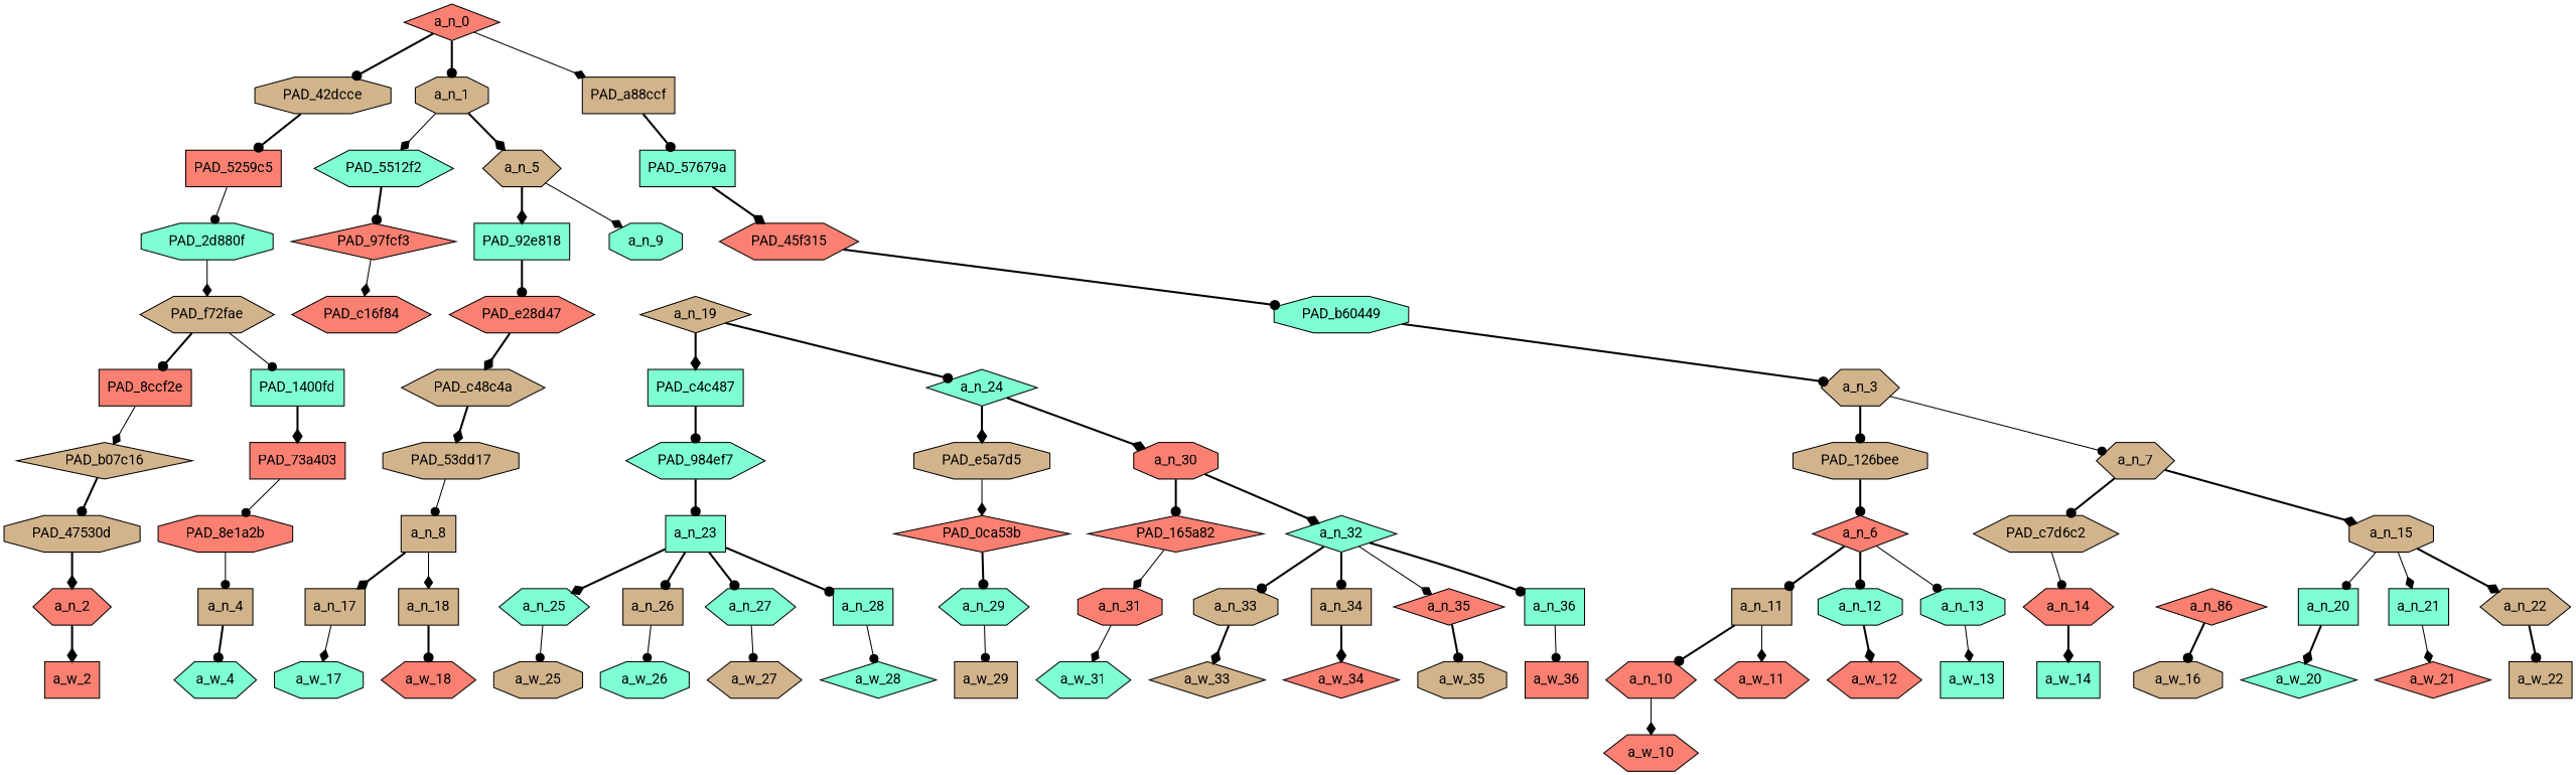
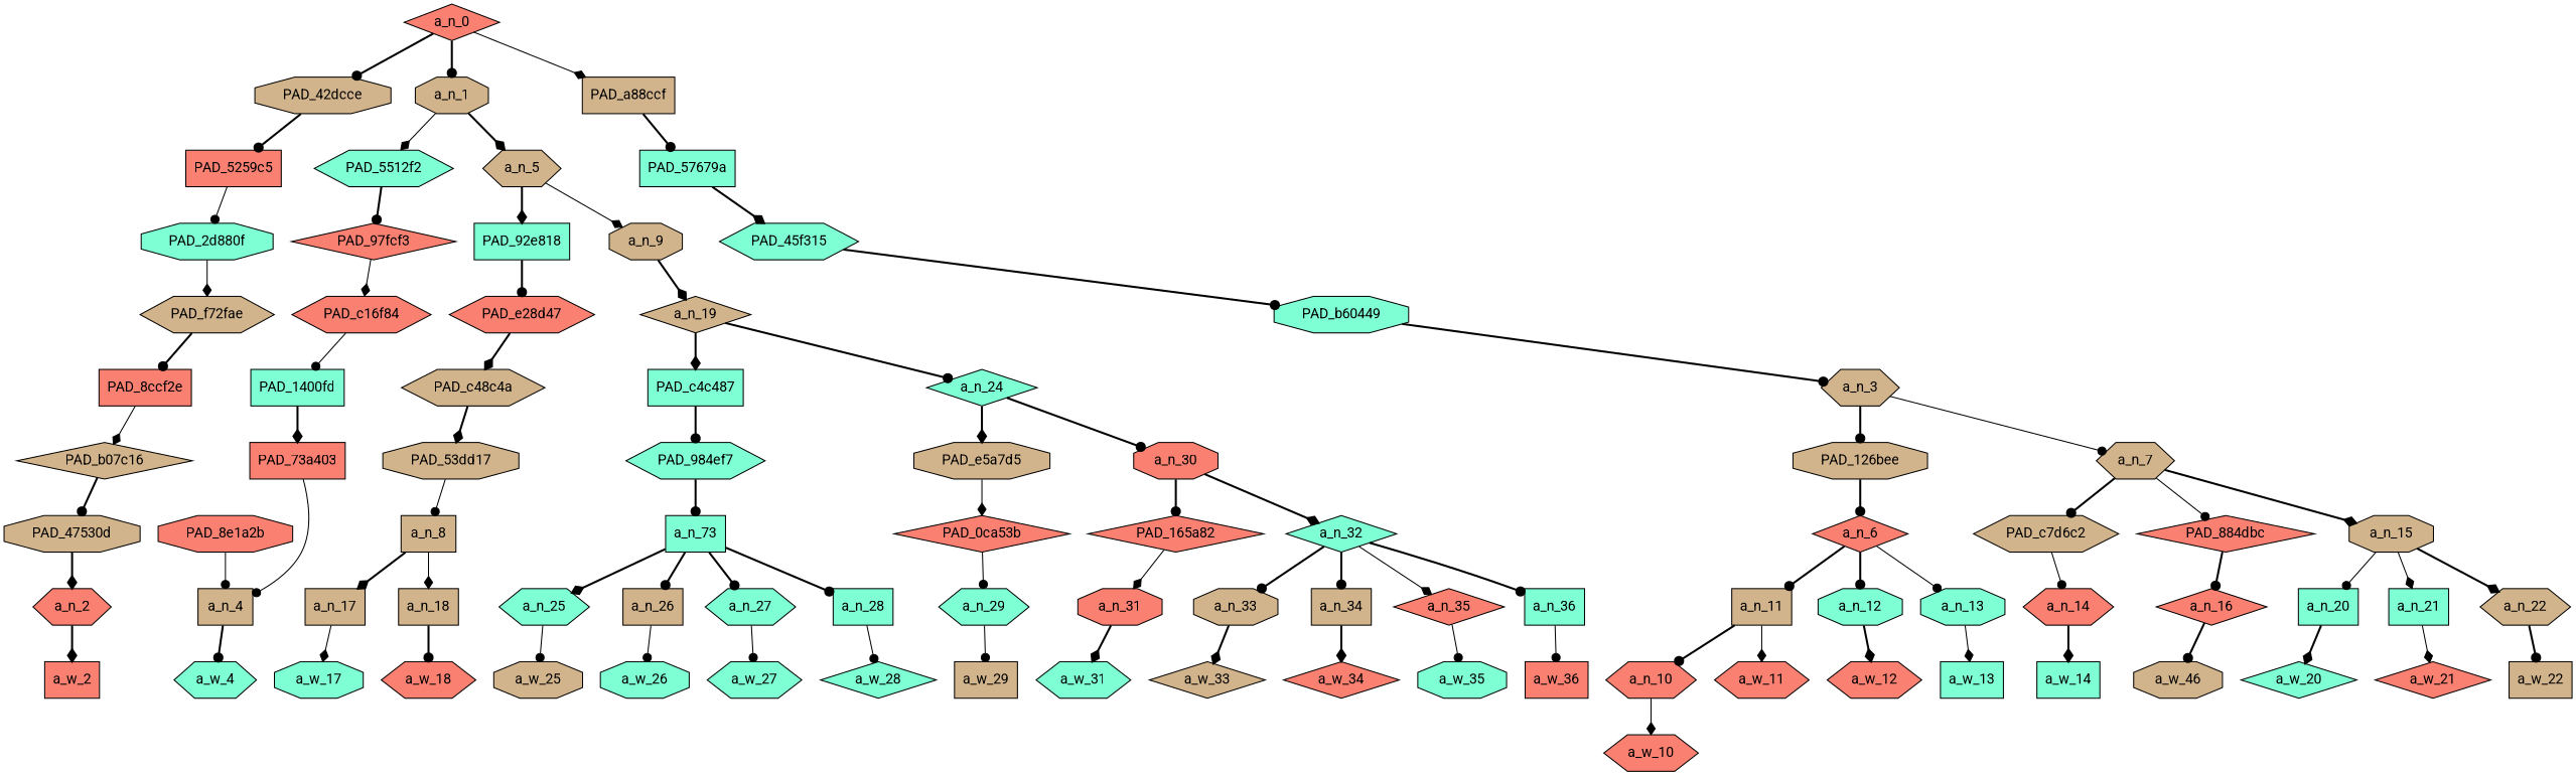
  strict digraph {
    fontname=Roboto
    node [div_dir=1 fillcolor=tan fontname=Roboto index=0 level=1 shape=box style=filled text_span="[13]" value=0.02826235]
    edge [arrowhead=dot fontname=Roboto style=bold]
    a_n_0 [fillcolor=salmon level=9 shape=diamond text_span="[0, 1, 2, 3, 4, 5, 6, 7, 8, 9, 10, 11, 12, 13, 14, 15, 16, 17, 18, 19, 20, 21, 22]" value=1.00000001]
    PAD_42dcce [index=1 level=8 shape=octagon]
    a_n_1 [level=8 shape=octagon text_span="[0, 1, 2, 3, 4, 5, 6, 7, 8, 9, 10, 11, 12]" value=0.52970913]
    n4 [index=2 label=PAD_a88ccf level=8 text_span="[14, 15, 16, 17, 18, 19, 20, 21, 22]" value=0.44189934]
    PAD_5259c5 [fillcolor=salmon index=2 level=7]
    PAD_5512f2 [fillcolor=aquamarine level=7 shape=hexagon text_span="[0]" value=0.03419282]
    a_n_5 [index=1 level=7 shape=hexagon text_span="[1, 2, 3, 4, 5, 6, 7, 8, 9, 10, 11, 12]" value=0.49540650]
    PAD_57679a [fillcolor=aquamarine index=3 level=7 text_span="[14, 15, 16, 17, 18, 19, 20, 21, 22]" value=0.44189934]
    PAD_2d880f [fillcolor=aquamarine index=3 level=6 shape=octagon]
    PAD_97fcf3 [fillcolor=salmon level=6 shape=diamond text_span="[0]" value=0.03419282]
    PAD_92e818 [fillcolor=aquamarine index=1 level=6 text_span="[1, 2]" value=0.06996512]
-   a_n_9 [fillcolor=aquamarine index=2 level=6 shape=octagon text_span="[3, 4, 5, 6, 7, 8, 9, 10, 11, 12]" value=0.42536146]
-   PAD_45f315 [fillcolor=salmon index=4 level=6 shape=hexagon text_span="[14, 15, 16, 17, 18, 19, 20, 21, 22]" value=0.44189934]
+   a_n_9 [index=2 level=6 shape=octagon text_span="[3, 4, 5, 6, 7, 8, 9, 10, 11, 12]" value=0.42536146]
+   PAD_45f315 [fillcolor=aquamarine index=4 level=6 shape=hexagon text_span="[14, 15, 16, 17, 18, 19, 20, 21, 22]" value=0.44189934]
    PAD_f72fae [index=3 level=5 shape=hexagon]
    PAD_8ccf2e [fillcolor=salmon index=4 level=4]
    PAD_b07c16 [index=5 level=3 shape=diamond]
    PAD_47530d [index=6 level=2 shape=octagon]
    a_n_2 [fillcolor=salmon index=13 shape=hexagon]
    a_w_2 [div_dir=0 fillcolor=salmon index=13 level=0 value=and]
    PAD_c16f84 [fillcolor=salmon level=5 shape=hexagon text_span="[0]" value=0.03419282]
    PAD_e28d47 [fillcolor=salmon index=1 level=5 shape=hexagon text_span="[1, 2]" value=0.06996512]
    a_n_19 [index=2 level=5 shape=diamond text_span="[3, 4, 5, 6, 7, 8, 9, 10, 11, 12]" value=0.42529178]
    PAD_1400fd [fillcolor=aquamarine level=4 text_span="[0]" value=0.03419282]
    PAD_73a403 [fillcolor=salmon level=3 text_span="[0]" value=0.03419282]
    PAD_8e1a2b [fillcolor=salmon level=2 shape=octagon text_span="[0]" value=0.03419282]
    a_n_4 [text_span="[0]" value=0.03419282]
    a_w_4 [div_dir=0 fillcolor=aquamarine level=0 shape=hexagon text_span="[0]" value="<user>"]
    PAD_c48c4a [index=1 level=4 shape=hexagon text_span="[1, 2]" value=0.06996512]
    PAD_c4c487 [fillcolor=aquamarine index=2 level=4 text_span="[3, 4, 5, 6]" value=0.15224084]
    a_n_24 [fillcolor=aquamarine index=3 level=4 shape=diamond text_span="[7, 8, 9, 10, 11, 12]" value=0.27298125]
    PAD_53dd17 [index=1 level=3 shape=octagon text_span="[1, 2]" value=0.06996512]
    a_n_8 [index=1 level=2 text_span="[1, 2]" value=0.06996512]
    a_n_17 [index=1 text_span="[1]" value=0.03599959]
    a_n_18 [div_dir=-1 index=2 text_span="[2]" value=0.03392395]
    a_w_17 [div_dir=0 fillcolor=aquamarine index=1 level=0 shape=octagon text_span="[1]" value=well]
    a_w_18 [div_dir=0 fillcolor=salmon index=2 level=0 shape=hexagon text_span="[2]" value=done]
    PAD_984ef7 [fillcolor=aquamarine index=2 level=3 shape=hexagon text_span="[3, 4, 5, 6]" value=0.15224084]
    PAD_e5a7d5 [div_dir=-1 index=3 level=3 shape=octagon text_span="[7]" value=0.04022435]
    a_n_30 [fillcolor=salmon index=4 level=3 shape=octagon text_span="[8, 9, 10, 11, 12]" value=0.23274559]
-   a_n_23 [fillcolor=aquamarine index=2 level=2 text_span="[3, 4, 5, 6]" value=0.15224084]
+   a_n_23 [fillcolor=aquamarine index=2 level=2 text_span="[3, 4, 5, 6]" value=0.15224084 label=a_n_73]
    PAD_0ca53b [div_dir=-1 fillcolor=salmon index=3 level=2 shape=diamond text_span="[7]" value=0.04022435]
    PAD_165a82 [fillcolor=salmon index=4 level=2 shape=diamond text_span="[8]" value=0.02285754]
    a_n_32 [fillcolor=aquamarine index=5 level=2 shape=diamond text_span="[9, 10, 11, 12]" value=0.20979001]
    a_n_25 [fillcolor=aquamarine index=3 shape=hexagon text_span="[3]" value=0.03028198]
    a_n_26 [div_dir=-1 index=4 text_span="[4]" value=0.04088674]
    a_n_27 [fillcolor=aquamarine index=5 shape=hexagon text_span="[5]" value=0.02762300]
    a_n_28 [fillcolor=aquamarine index=6 text_span="[6]" value=0.05333659]
    a_w_25 [div_dir=0 index=3 level=0 shape=octagon text_span="[3]" value=the]
    a_w_26 [div_dir=0 fillcolor=aquamarine index=4 level=0 shape=octagon text_span="[4]" value=white]
-   a_w_27 [div_dir=0 index=5 level=0 shape=hexagon text_span="[5]" value=e]
+   a_w_27 [div_dir=0 fillcolor=aquamarine index=5 level=0 shape=hexagon text_span="[5]" value=e]
    a_w_28 [div_dir=0 fillcolor=aquamarine index=6 level=0 shape=diamond text_span="[6]" value=pawn]
    a_n_29 [div_dir=-1 fillcolor=aquamarine index=7 shape=hexagon text_span="[7]" value=0.04022435]
    a_n_31 [fillcolor=salmon index=8 shape=octagon text_span="[8]" value=0.02285754]
    a_n_33 [index=9 shape=octagon text_span="[9]" value=0.02037347]
    a_n_34 [index=10 text_span="[10]" value=0.02087567]
    a_n_35 [fillcolor=salmon index=11 shape=diamond text_span="[11]" value=0.02941535]
    a_n_36 [div_dir=-1 fillcolor=aquamarine index=12 text_span="[12]" value=0.13906884]
    a_w_29 [div_dir=0 index=7 level=0 text_span="[7]" value=promotes]
    a_w_31 [div_dir=0 fillcolor=aquamarine index=8 level=0 shape=hexagon text_span="[8]" value=to]
    a_w_33 [div_dir=0 index=9 level=0 shape=diamond text_span="[9]" value=all]
    a_w_34 [div_dir=0 fillcolor=salmon index=10 level=0 shape=diamond text_span="[10]" value=possible]
-   a_w_35 [div_dir=0 index=11 level=0 shape=octagon text_span="[11]" value=pieces]
+   a_w_35 [div_dir=0 fillcolor=aquamarine index=11 level=0 shape=octagon text_span="[11]" value=pieces]
    a_w_36 [div_dir=0 fillcolor=salmon index=12 level=0 text_span="[12]" value=allumwandlung]
    PAD_b60449 [fillcolor=aquamarine index=4 level=5 shape=octagon text_span="[14, 15, 16, 17, 18, 19, 20, 21, 22]" value=0.44189934]
    a_n_3 [index=5 level=4 shape=hexagon text_span="[14, 15, 16, 17, 18, 19, 20, 21, 22]" value=0.44189934]
    PAD_126bee [index=6 level=3 shape=octagon text_span="[14, 15, 16, 17]" value=0.17566867]
    a_n_7 [div_dir=-1 index=7 level=3 shape=hexagon text_span="[18, 19, 20, 21, 22]" value=0.26619348]
    a_n_6 [fillcolor=salmon index=7 level=2 shape=diamond text_span="[14, 15, 16, 17]" value=0.17566867]
    PAD_c7d6c2 [index=8 level=2 shape=hexagon text_span="[18]" value=0.02662139]
+   PAD_884dbc [div_dir=-1 fillcolor=salmon index=10 level=2 shape=diamond text_span="[22]" value=0.15936536]
    a_n_15 [index=9 level=2 shape=octagon text_span="[19, 20, 21]" value=0.08016494]
    a_n_11 [index=15 text_span="[15]" value=0.03748276]
    a_n_12 [div_dir=-1 fillcolor=aquamarine index=16 shape=octagon text_span="[16]" value=0.05090290]
    a_n_13 [fillcolor=aquamarine index=17 shape=octagon text_span="[17]" value=0.06405979]
    a_n_14 [fillcolor=salmon index=18 shape=hexagon text_span="[18]" value=0.02662139]
-   a_n_16 [div_dir=-1 fillcolor=salmon index=22 shape=diamond text_span="[22]" value=0.15936536 label=a_n_86]
+   a_n_16 [div_dir=-1 fillcolor=salmon index=22 shape=diamond text_span="[22]" value=0.15936536]
    a_n_20 [fillcolor=aquamarine index=19 text_span="[19]" value=0.02441862]
    a_n_21 [fillcolor=aquamarine index=20 text_span="[20]" value=0.02318793]
    a_n_22 [div_dir=-1 index=21 shape=hexagon text_span="[21]" value=0.03252550]
    a_n_10 [fillcolor=salmon index=14 shape=hexagon text_span="[14]" value=0.02310766]
    a_w_10 [div_dir=0 fillcolor=salmon index=14 level=0 shape=hexagon text_span="[14]" value=the1]
    a_w_11 [div_dir=0 fillcolor=salmon index=15 level=0 shape=hexagon text_span="[15]" value=black]
    a_w_12 [div_dir=0 fillcolor=salmon index=16 level=0 shape=hexagon text_span="[16]" value=pawn1]
    a_w_13 [div_dir=0 fillcolor=aquamarine index=17 level=0 text_span="[17]" value=b7]
    a_w_14 [div_dir=0 fillcolor=aquamarine index=18 level=0 text_span="[18]" value=makes]
-   a_w_16 [div_dir=0 index=22 level=0 shape=octagon text_span="[22]" value=pickaninny]
+   a_w_16 [div_dir=0 index=22 level=0 shape=octagon text_span="[22]" value=pickaninny label=a_w_46]
    a_w_20 [div_dir=0 fillcolor=aquamarine index=19 level=0 shape=diamond text_span="[19]" value=all1]
    a_w_21 [div_dir=0 fillcolor=salmon index=20 level=0 shape=diamond text_span="[20]" value=possible1]
    a_w_22 [div_dir=0 index=21 level=0 text_span="[21]" value=moves]
    a_n_0 -> PAD_42dcce
    a_n_0 -> a_n_1
    a_n_0 -> n4 [arrowhead=diamond style=solid]
    PAD_42dcce -> PAD_5259c5
    a_n_1 -> PAD_5512f2 [arrowhead=diamond style=solid]
    a_n_1 -> a_n_5 [arrowhead=diamond]
    n4 -> PAD_57679a
    PAD_5259c5 -> PAD_2d880f [style=solid]
    PAD_5512f2 -> PAD_97fcf3
    a_n_5 -> PAD_92e818 [arrowhead=diamond]
    a_n_5 -> a_n_9 [arrowhead=diamond style=solid]
    PAD_57679a -> PAD_45f315 [arrowhead=diamond]
    PAD_2d880f -> PAD_f72fae [arrowhead=diamond style=solid]
    PAD_97fcf3 -> PAD_c16f84 [arrowhead=diamond style=solid]
    PAD_92e818 -> PAD_e28d47
+   a_n_9 -> a_n_19 [arrowhead=diamond]
    PAD_45f315 -> PAD_b60449
    PAD_f72fae -> PAD_8ccf2e
    PAD_8ccf2e -> PAD_b07c16 [arrowhead=diamond style=solid]
    PAD_b07c16 -> PAD_47530d
    PAD_47530d -> a_n_2 [arrowhead=diamond]
    a_n_2 -> a_w_2 [arrowhead=diamond]
-   PAD_f72fae -> PAD_1400fd [style=solid]
+   PAD_c16f84 -> PAD_1400fd [style=solid]
    PAD_e28d47 -> PAD_c48c4a [arrowhead=diamond]
    a_n_19 -> PAD_c4c487 [arrowhead=diamond]
    a_n_19 -> a_n_24
    PAD_1400fd -> PAD_73a403 [arrowhead=diamond]
-   PAD_73a403 -> PAD_8e1a2b [style=solid]
+   PAD_73a403 -> a_n_4 [style=solid]
    PAD_8e1a2b -> a_n_4 [style=solid]
    a_n_4 -> a_w_4
    PAD_c48c4a -> PAD_53dd17 [arrowhead=diamond]
    PAD_c4c487 -> PAD_984ef7
    a_n_24 -> PAD_e5a7d5 [arrowhead=diamond]
-   a_n_24 -> a_n_30 [arrowhead=diamond]
+   a_n_24 -> a_n_30
    PAD_53dd17 -> a_n_8 [style=solid]
    a_n_8 -> a_n_17 [arrowhead=diamond]
    a_n_8 -> a_n_18 [arrowhead=diamond style=solid]
    a_n_17 -> a_w_17 [arrowhead=diamond style=solid]
    a_n_18 -> a_w_18
    PAD_984ef7 -> a_n_23
    PAD_e5a7d5 -> PAD_0ca53b [arrowhead=diamond style=solid]
    a_n_30 -> PAD_165a82
    a_n_30 -> a_n_32 [arrowhead=diamond]
    a_n_23 -> a_n_25 [arrowhead=diamond]
    a_n_23 -> a_n_26
    a_n_23 -> a_n_27
    a_n_23 -> a_n_28
-   PAD_0ca53b -> a_n_29
+   PAD_0ca53b -> a_n_29 [style=solid]
    PAD_165a82 -> a_n_31 [arrowhead=diamond style=solid]
    a_n_32 -> a_n_33
    a_n_32 -> a_n_34
    a_n_32 -> a_n_35 [arrowhead=diamond style=solid]
    a_n_32 -> a_n_36
    a_n_25 -> a_w_25 [style=solid]
    a_n_26 -> a_w_26 [style=solid]
    a_n_27 -> a_w_27 [style=solid]
    a_n_28 -> a_w_28 [style=solid]
    a_n_29 -> a_w_29 [style=solid]
-   a_n_31 -> a_w_31 [arrowhead=diamond style=solid]
+   a_n_31 -> a_w_31 [arrowhead=diamond]
    a_n_33 -> a_w_33 [arrowhead=diamond]
    a_n_34 -> a_w_34 [arrowhead=diamond]
-   a_n_35 -> a_w_35
+   a_n_35 -> a_w_35 [style=solid]
    a_n_36 -> a_w_36 [style=solid]
    PAD_b60449 -> a_n_3
    a_n_3 -> PAD_126bee
    a_n_3 -> a_n_7 [style=solid]
    PAD_126bee -> a_n_6
    a_n_7 -> PAD_c7d6c2
+   a_n_7 -> PAD_884dbc [style=solid]
    a_n_7 -> a_n_15 [arrowhead=diamond]
    a_n_6 -> a_n_11
    a_n_6 -> a_n_12
    a_n_6 -> a_n_13 [style=solid]
    PAD_c7d6c2 -> a_n_14 [style=solid]
+   PAD_884dbc -> a_n_16
    a_n_15 -> a_n_20 [style=solid]
    a_n_15 -> a_n_21 [arrowhead=diamond style=solid]
    a_n_15 -> a_n_22 [arrowhead=diamond]
    a_n_11 -> a_n_10
    a_n_11 -> a_w_11 [arrowhead=diamond style=solid]
    a_n_12 -> a_w_12 [arrowhead=diamond]
    a_n_13 -> a_w_13 [arrowhead=diamond style=solid]
    a_n_14 -> a_w_14 [arrowhead=diamond]
    a_n_16 -> a_w_16
    a_n_20 -> a_w_20 [arrowhead=diamond]
    a_n_21 -> a_w_21 [arrowhead=diamond style=solid]
    a_n_22 -> a_w_22
    a_n_10 -> a_w_10 [arrowhead=diamond style=solid]
  }
